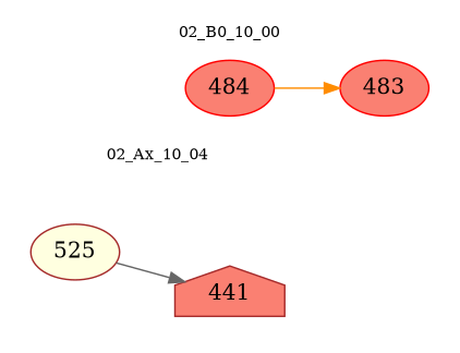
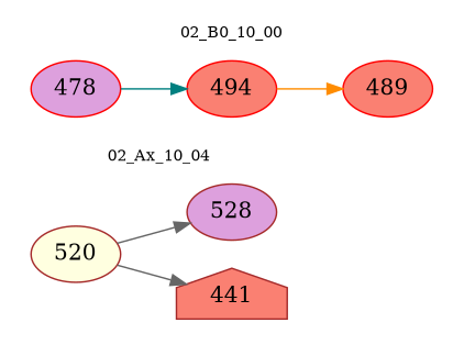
  digraph {
    rankdir=LR
    node [color=brown fillcolor=salmon shape=ellipse style=filled]
    edge [color=gray40]
-   n1 [fillcolor=lightyellow label=525]
+   n1 [fillcolor=lightyellow label=520]
    n2 [label=441 shape=house]
-   n5 [color=red label=484]
-   n6 [color=red label=483]
+   n3 [fillcolor=plum label=528]
+   n4 [color=red fillcolor=plum label=478]
+   n5 [color=red label=494]
+   n6 [color=red label=489]
    subgraph cluster_1 {
      color=white
      fontsize=10
      label="02_Ax_10_04"
      n1
      n2
+     n3
    }
    subgraph cluster_2 {
      color=white
      fontsize=10
      label="02_B0_10_00"
+     n4
      n5
      n6
    }
    n1 -> n2
+   n1 -> n3
+   n4 -> n5 [color=teal]
    n5 -> n6 [color=darkorange]
  }
